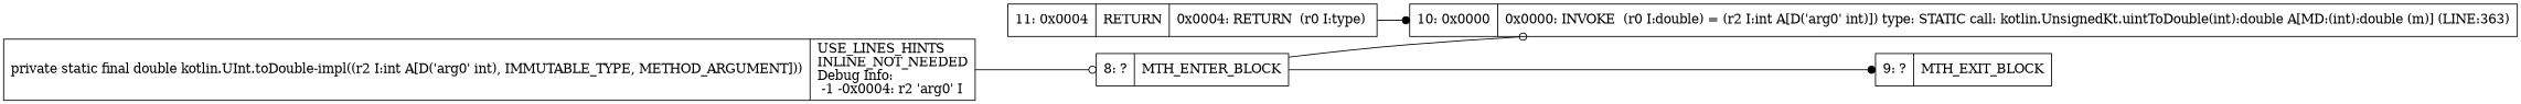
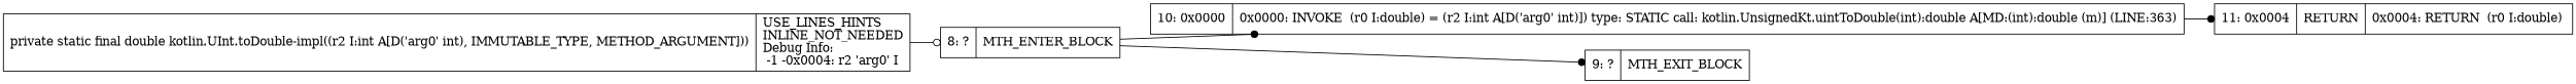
  digraph {
    rankdir=LR
    node [shape=record]
    edge [arrowhead=odot]
    n1 [label="{8\:\ ?|MTH_ENTER_BLOCK\l}"]
    n2 [label="{10\:\ 0x0000|0x0000: INVOKE  (r0 I:double) = (r2 I:int A[D('arg0' int)]) type: STATIC call: kotlin.UnsignedKt.uintToDouble(int):double A[MD:(int):double (m)] (LINE:363)\l}"]
    n3 [label="{9\:\ ?|MTH_EXIT_BLOCK\l}"]
-   n4 [label="{11\:\ 0x0004|RETURN\l|0x0004: RETURN  (r0 I:type) \l}"]
+   n4 [label="{11\:\ 0x0004|RETURN\l|0x0004: RETURN  (r0 I:double) \l}"]
    n5 [label="{private static final double kotlin.UInt.toDouble\-impl((r2 I:int A[D('arg0' int), IMMUTABLE_TYPE, METHOD_ARGUMENT]))  | USE_LINES_HINTS\lINLINE_NOT_NEEDED\lDebug Info:\l  \-1 \-0x0004: r2 'arg0' I\l}"]
-   n1 -> n2
+   n1 -> n2 [arrowhead=dot]
    n1 -> n3 [arrowhead=dot]
-   n4 -> n2 [arrowhead=dot]
+   n2 -> n4 [arrowhead=dot]
    n5 -> n1
  }
